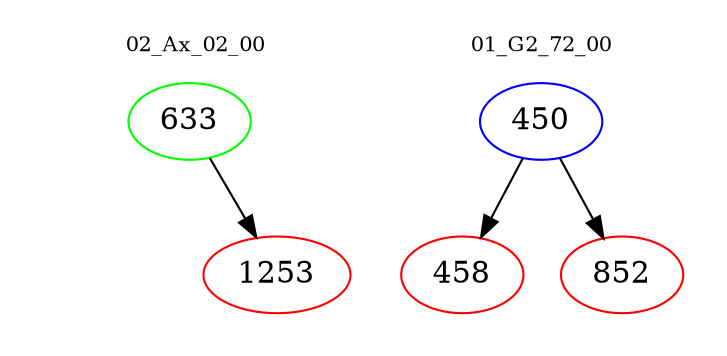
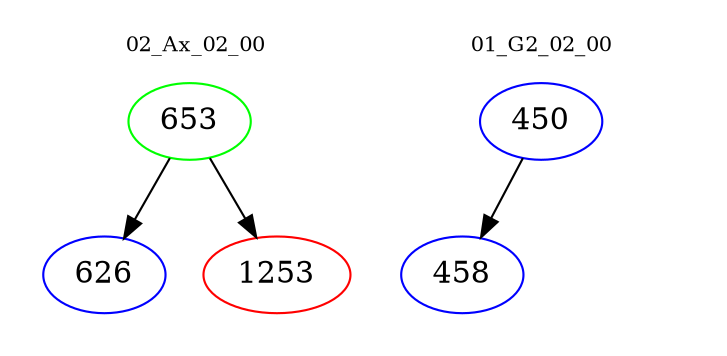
  digraph {
    node [color=blue]
    edge [color=black]
-   n1 [color=green label=633]
+   n1 [color=green label=653]
+   n2 [label=626]
    n3 [color=red label=1253]
    n4 [label=450]
-   n5 [color=red label=458]
-   n6 [color=red label=852]
+   n5 [label=458]
    subgraph cluster_1 {
      color=white
      fontsize=10
      label="02_Ax_02_00"
      n1
+     n2
      n3
    }
    subgraph cluster_2 {
      color=white
      fontsize=10
-     label="01_G2_72_00"
+     label="01_G2_02_00"
      n4
      n5
-     n6
    }
+   n1 -> n2
    n1 -> n3
    n4 -> n5
-   n4 -> n6
  }
